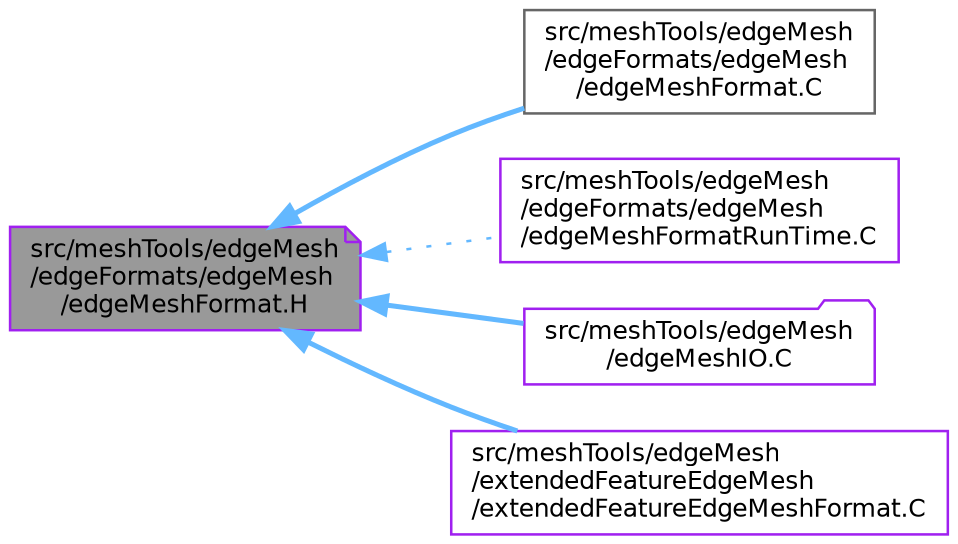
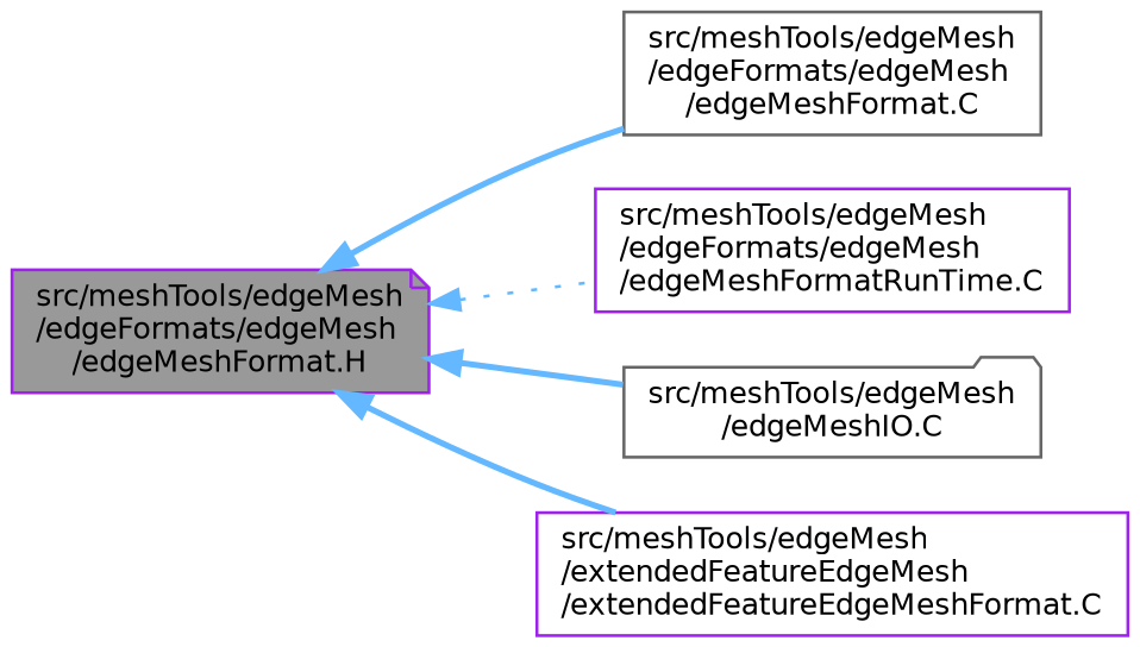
  digraph {
    rankdir=LR
    node [color=purple fillcolor=white fontname=Helvetica fontsize=10 shape=box style=filled]
    edge [color=steelblue1 dir=back fontname=Helvetica fontsize=10 labelfontname=Helvetica labelfontsize=10 style=bold]
    n1 [fillcolor=grey60 fontcolor=black height=0.2 label="src/meshTools/edgeMesh\l/edgeFormats/edgeMesh\l/edgeMeshFormat.H" shape=note width=0.4]
    n2 [color=gray40 height=0.2 label="src/meshTools/edgeMesh\l/edgeFormats/edgeMesh\l/edgeMeshFormat.C" width=0.4]
    n3 [height=0.2 label="src/meshTools/edgeMesh\l/edgeFormats/edgeMesh\l/edgeMeshFormatRunTime.C" width=0.4]
-   n4 [height=0.2 label="src/meshTools/edgeMesh\l/edgeMeshIO.C" shape=folder width=0.4]
+   n4 [color=gray40 height=0.2 label="src/meshTools/edgeMesh\l/edgeMeshIO.C" shape=folder width=0.4]
    n5 [height=0.2 label="src/meshTools/edgeMesh\l/extendedFeatureEdgeMesh\l/extendedFeatureEdgeMeshFormat.C" width=0.4]
    n1 -> n2
    n1 -> n3 [style=dotted]
    n1 -> n4
    n1 -> n5
  }
